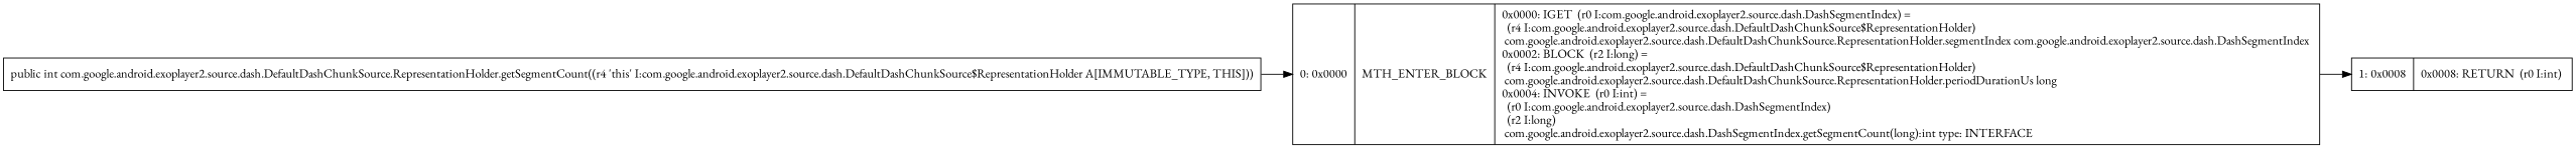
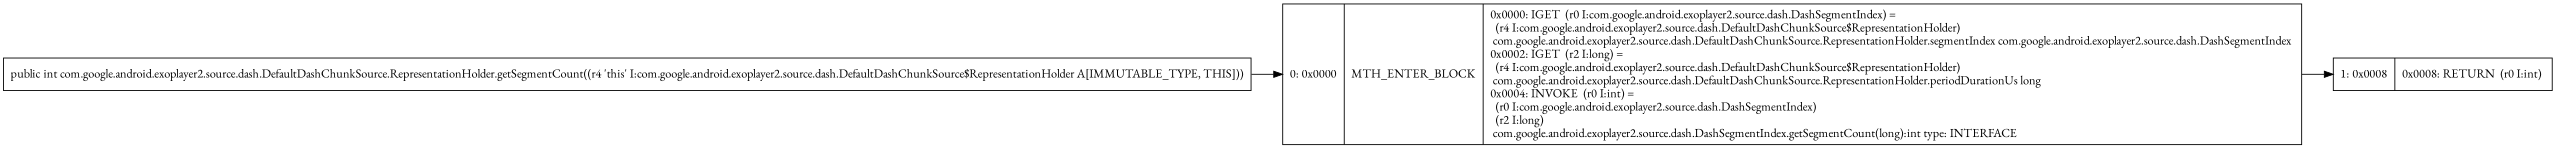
  digraph {
    rankdir=LR
    fontname="EB Garamond"
    node [shape=record fontname="EB Garamond"]
    edge [fontname="EB Garamond"]
-   n1 [label="{0\:\ 0x0000|MTH_ENTER_BLOCK\l|0x0000: IGET  (r0 I:com.google.android.exoplayer2.source.dash.DashSegmentIndex) = \l  (r4 I:com.google.android.exoplayer2.source.dash.DefaultDashChunkSource$RepresentationHolder)\l com.google.android.exoplayer2.source.dash.DefaultDashChunkSource.RepresentationHolder.segmentIndex com.google.android.exoplayer2.source.dash.DashSegmentIndex \l0x0002: BLOCK  (r2 I:long) = \l  (r4 I:com.google.android.exoplayer2.source.dash.DefaultDashChunkSource$RepresentationHolder)\l com.google.android.exoplayer2.source.dash.DefaultDashChunkSource.RepresentationHolder.periodDurationUs long \l0x0004: INVOKE  (r0 I:int) = \l  (r0 I:com.google.android.exoplayer2.source.dash.DashSegmentIndex)\l  (r2 I:long)\l com.google.android.exoplayer2.source.dash.DashSegmentIndex.getSegmentCount(long):int type: INTERFACE \l}"]
+   n1 [label="{0\:\ 0x0000|MTH_ENTER_BLOCK\l|0x0000: IGET  (r0 I:com.google.android.exoplayer2.source.dash.DashSegmentIndex) = \l  (r4 I:com.google.android.exoplayer2.source.dash.DefaultDashChunkSource$RepresentationHolder)\l com.google.android.exoplayer2.source.dash.DefaultDashChunkSource.RepresentationHolder.segmentIndex com.google.android.exoplayer2.source.dash.DashSegmentIndex \l0x0002: IGET  (r2 I:long) = \l  (r4 I:com.google.android.exoplayer2.source.dash.DefaultDashChunkSource$RepresentationHolder)\l com.google.android.exoplayer2.source.dash.DefaultDashChunkSource.RepresentationHolder.periodDurationUs long \l0x0004: INVOKE  (r0 I:int) = \l  (r0 I:com.google.android.exoplayer2.source.dash.DashSegmentIndex)\l  (r2 I:long)\l com.google.android.exoplayer2.source.dash.DashSegmentIndex.getSegmentCount(long):int type: INTERFACE \l}"]
    n2 [label="{1\:\ 0x0008|0x0008: RETURN  (r0 I:int) \l}"]
    n3 [label="{public int com.google.android.exoplayer2.source.dash.DefaultDashChunkSource.RepresentationHolder.getSegmentCount((r4 'this' I:com.google.android.exoplayer2.source.dash.DefaultDashChunkSource$RepresentationHolder A[IMMUTABLE_TYPE, THIS])) }"]
    n1 -> n2
    n3 -> n1
  }
